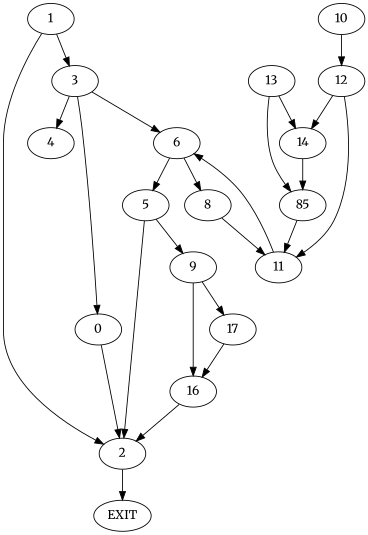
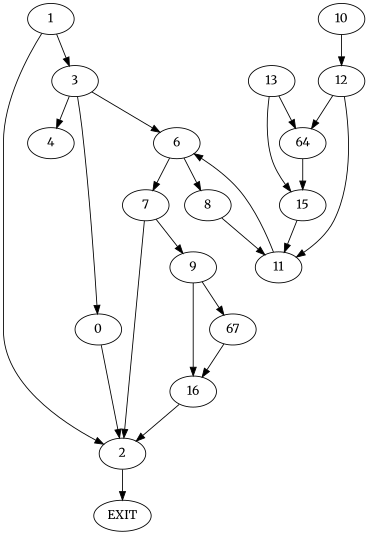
  digraph {
    fontname=Merriweather
    node [fontname=Merriweather]
    edge [fontname=Merriweather]
    1
    2
    3
    n4 [label=EXIT]
    4
    n6 [label=0]
    6
-   7 [label=5]
+   7
    8
    9
    11
    16
-   17
+   17 [label=67]
    10
    12
-   14
+   14 [label=64]
    13
-   15 [label=85]
+   15
    1 -> 2
    1 -> 3
    2 -> n4
    3 -> 4
    3 -> n6
    3 -> 6
    n6 -> 2
    6 -> 7
    6 -> 8
    7 -> 2
    7 -> 9
    8 -> 11
    9 -> 16
    9 -> 17
    11 -> 6
    16 -> 2
    17 -> 16
    10 -> 12
    12 -> 11
    12 -> 14
    14 -> 15
    13 -> 14
    13 -> 15
    15 -> 11
  }
